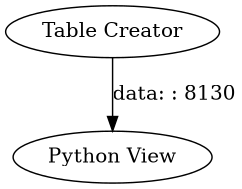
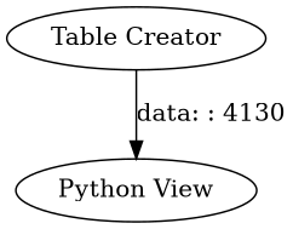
  digraph {
    rankdir=TB
    n1 [label="Python View"]
    n2 [label="Table Creator"]
-   n2 -> n1 [label="data: : 8130"]
+   n2 -> n1 [label="data: : 4130"]
  }
